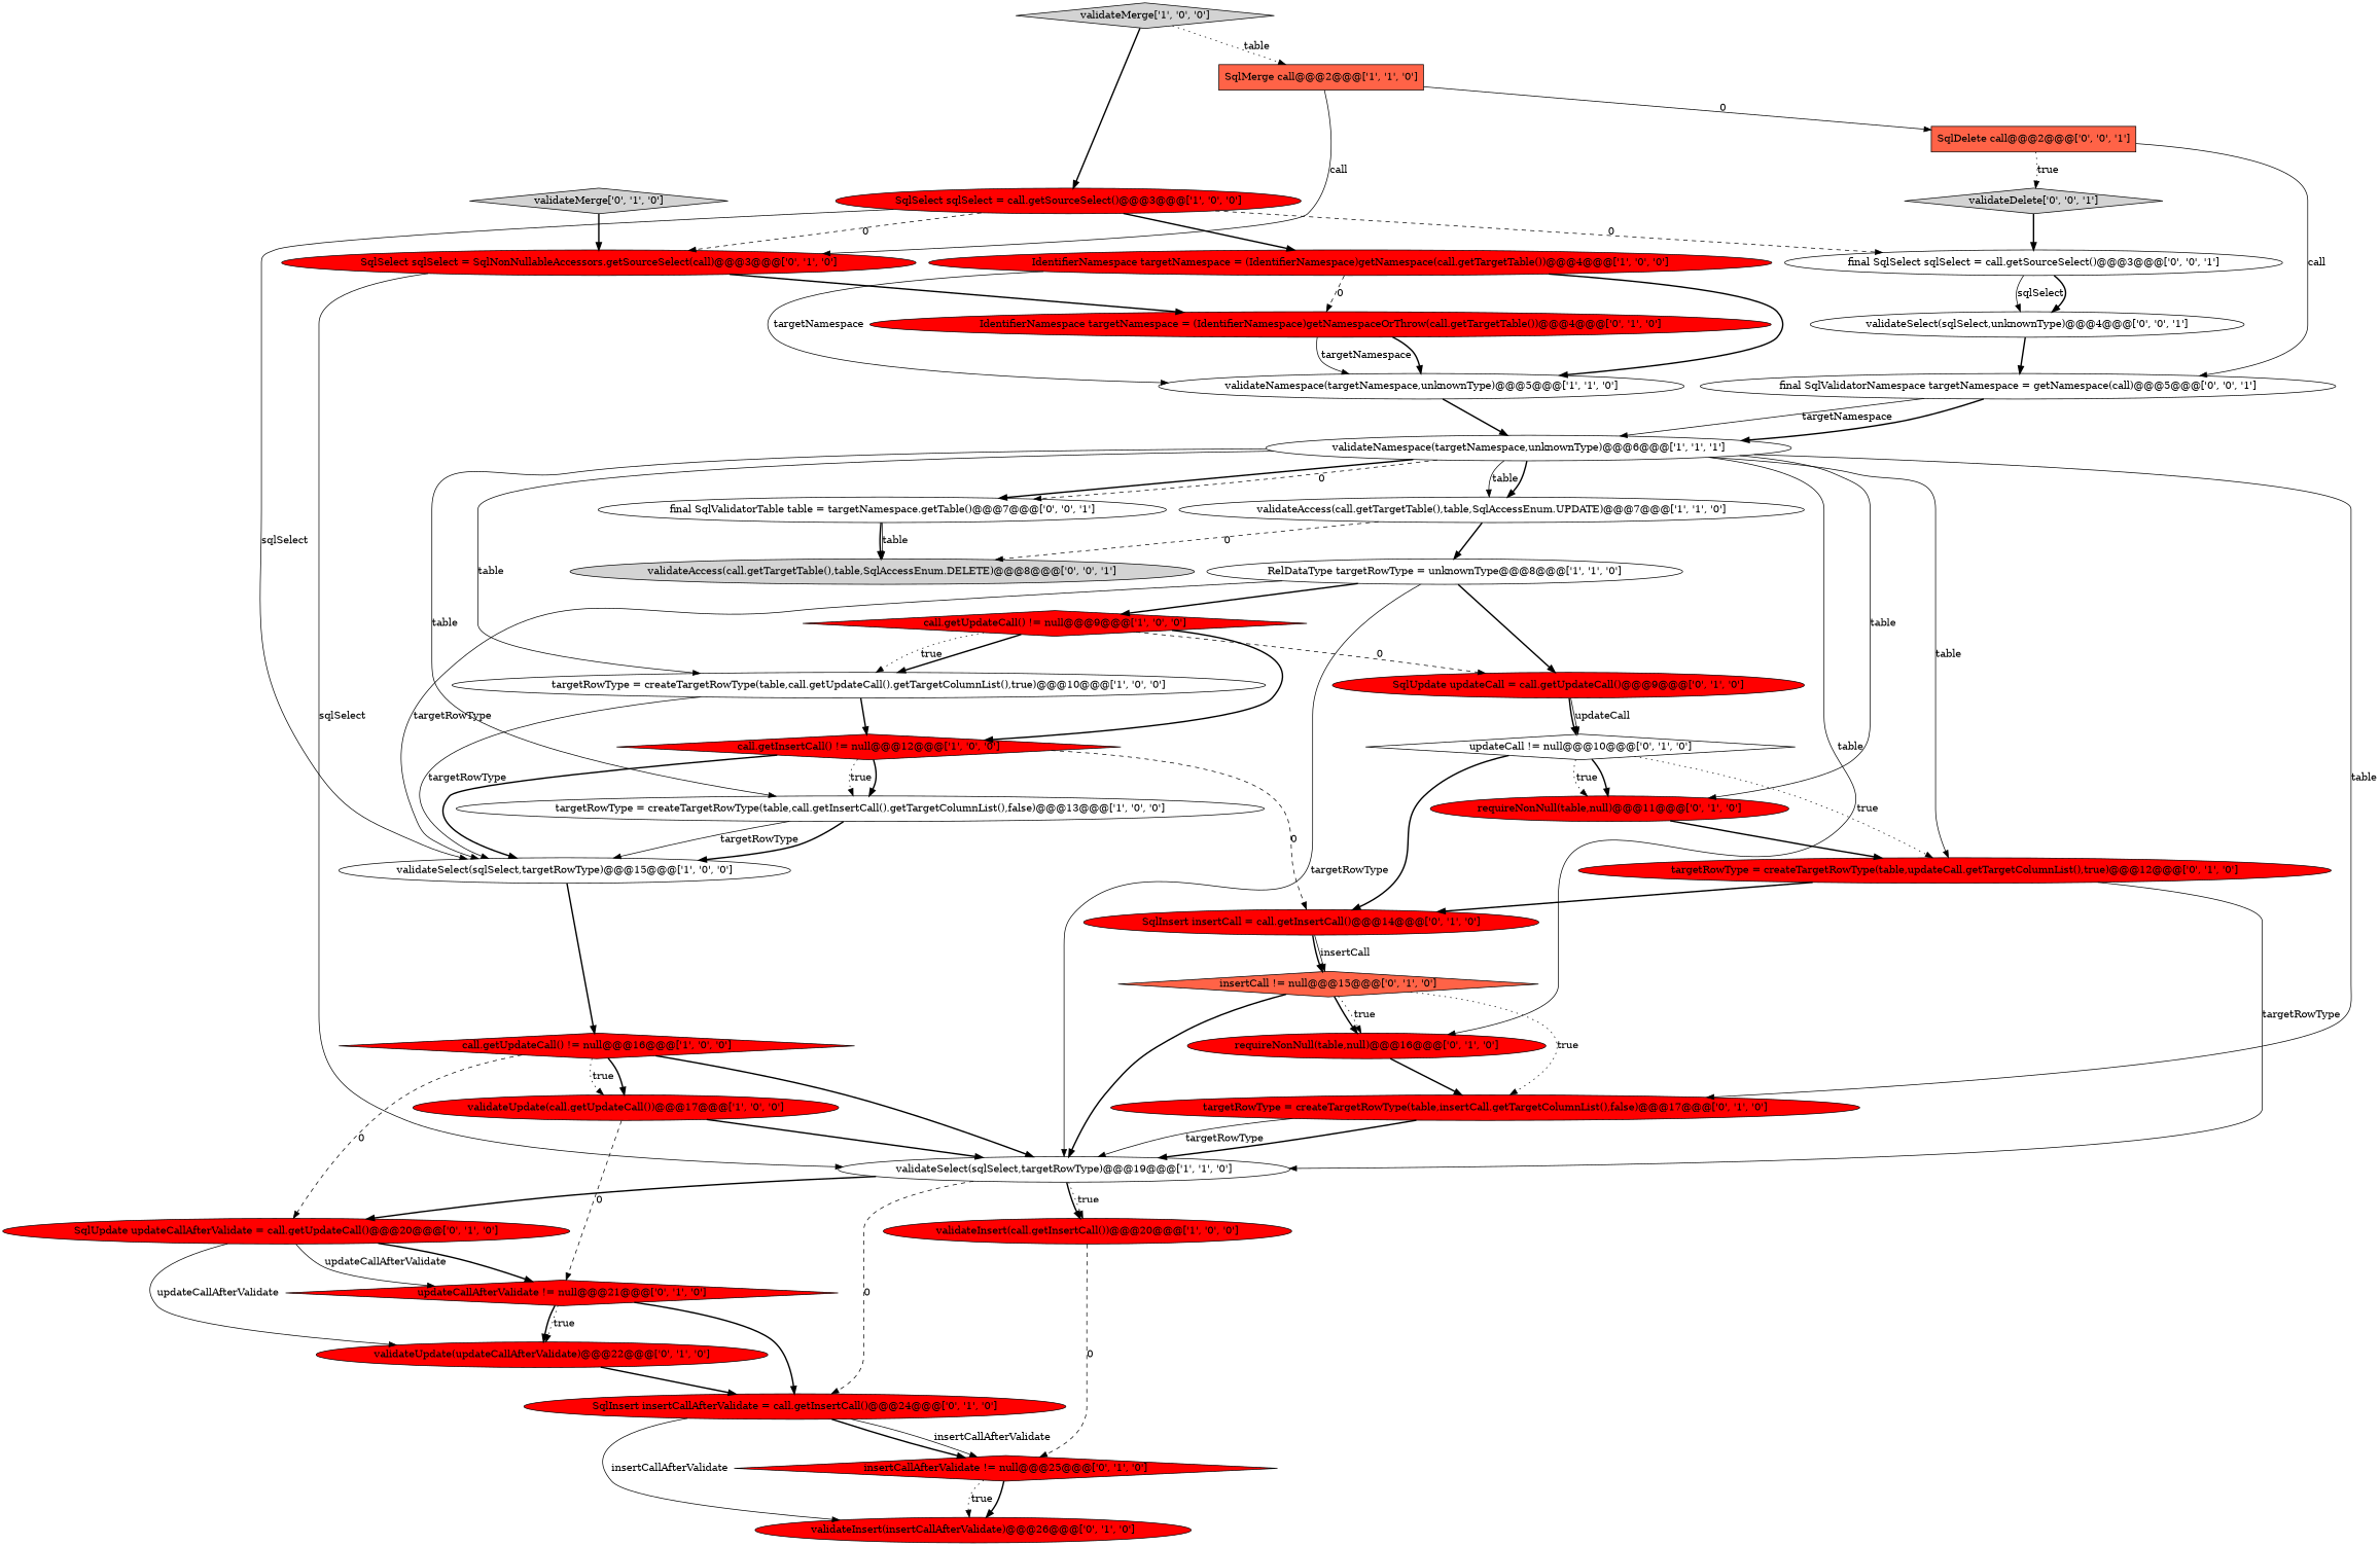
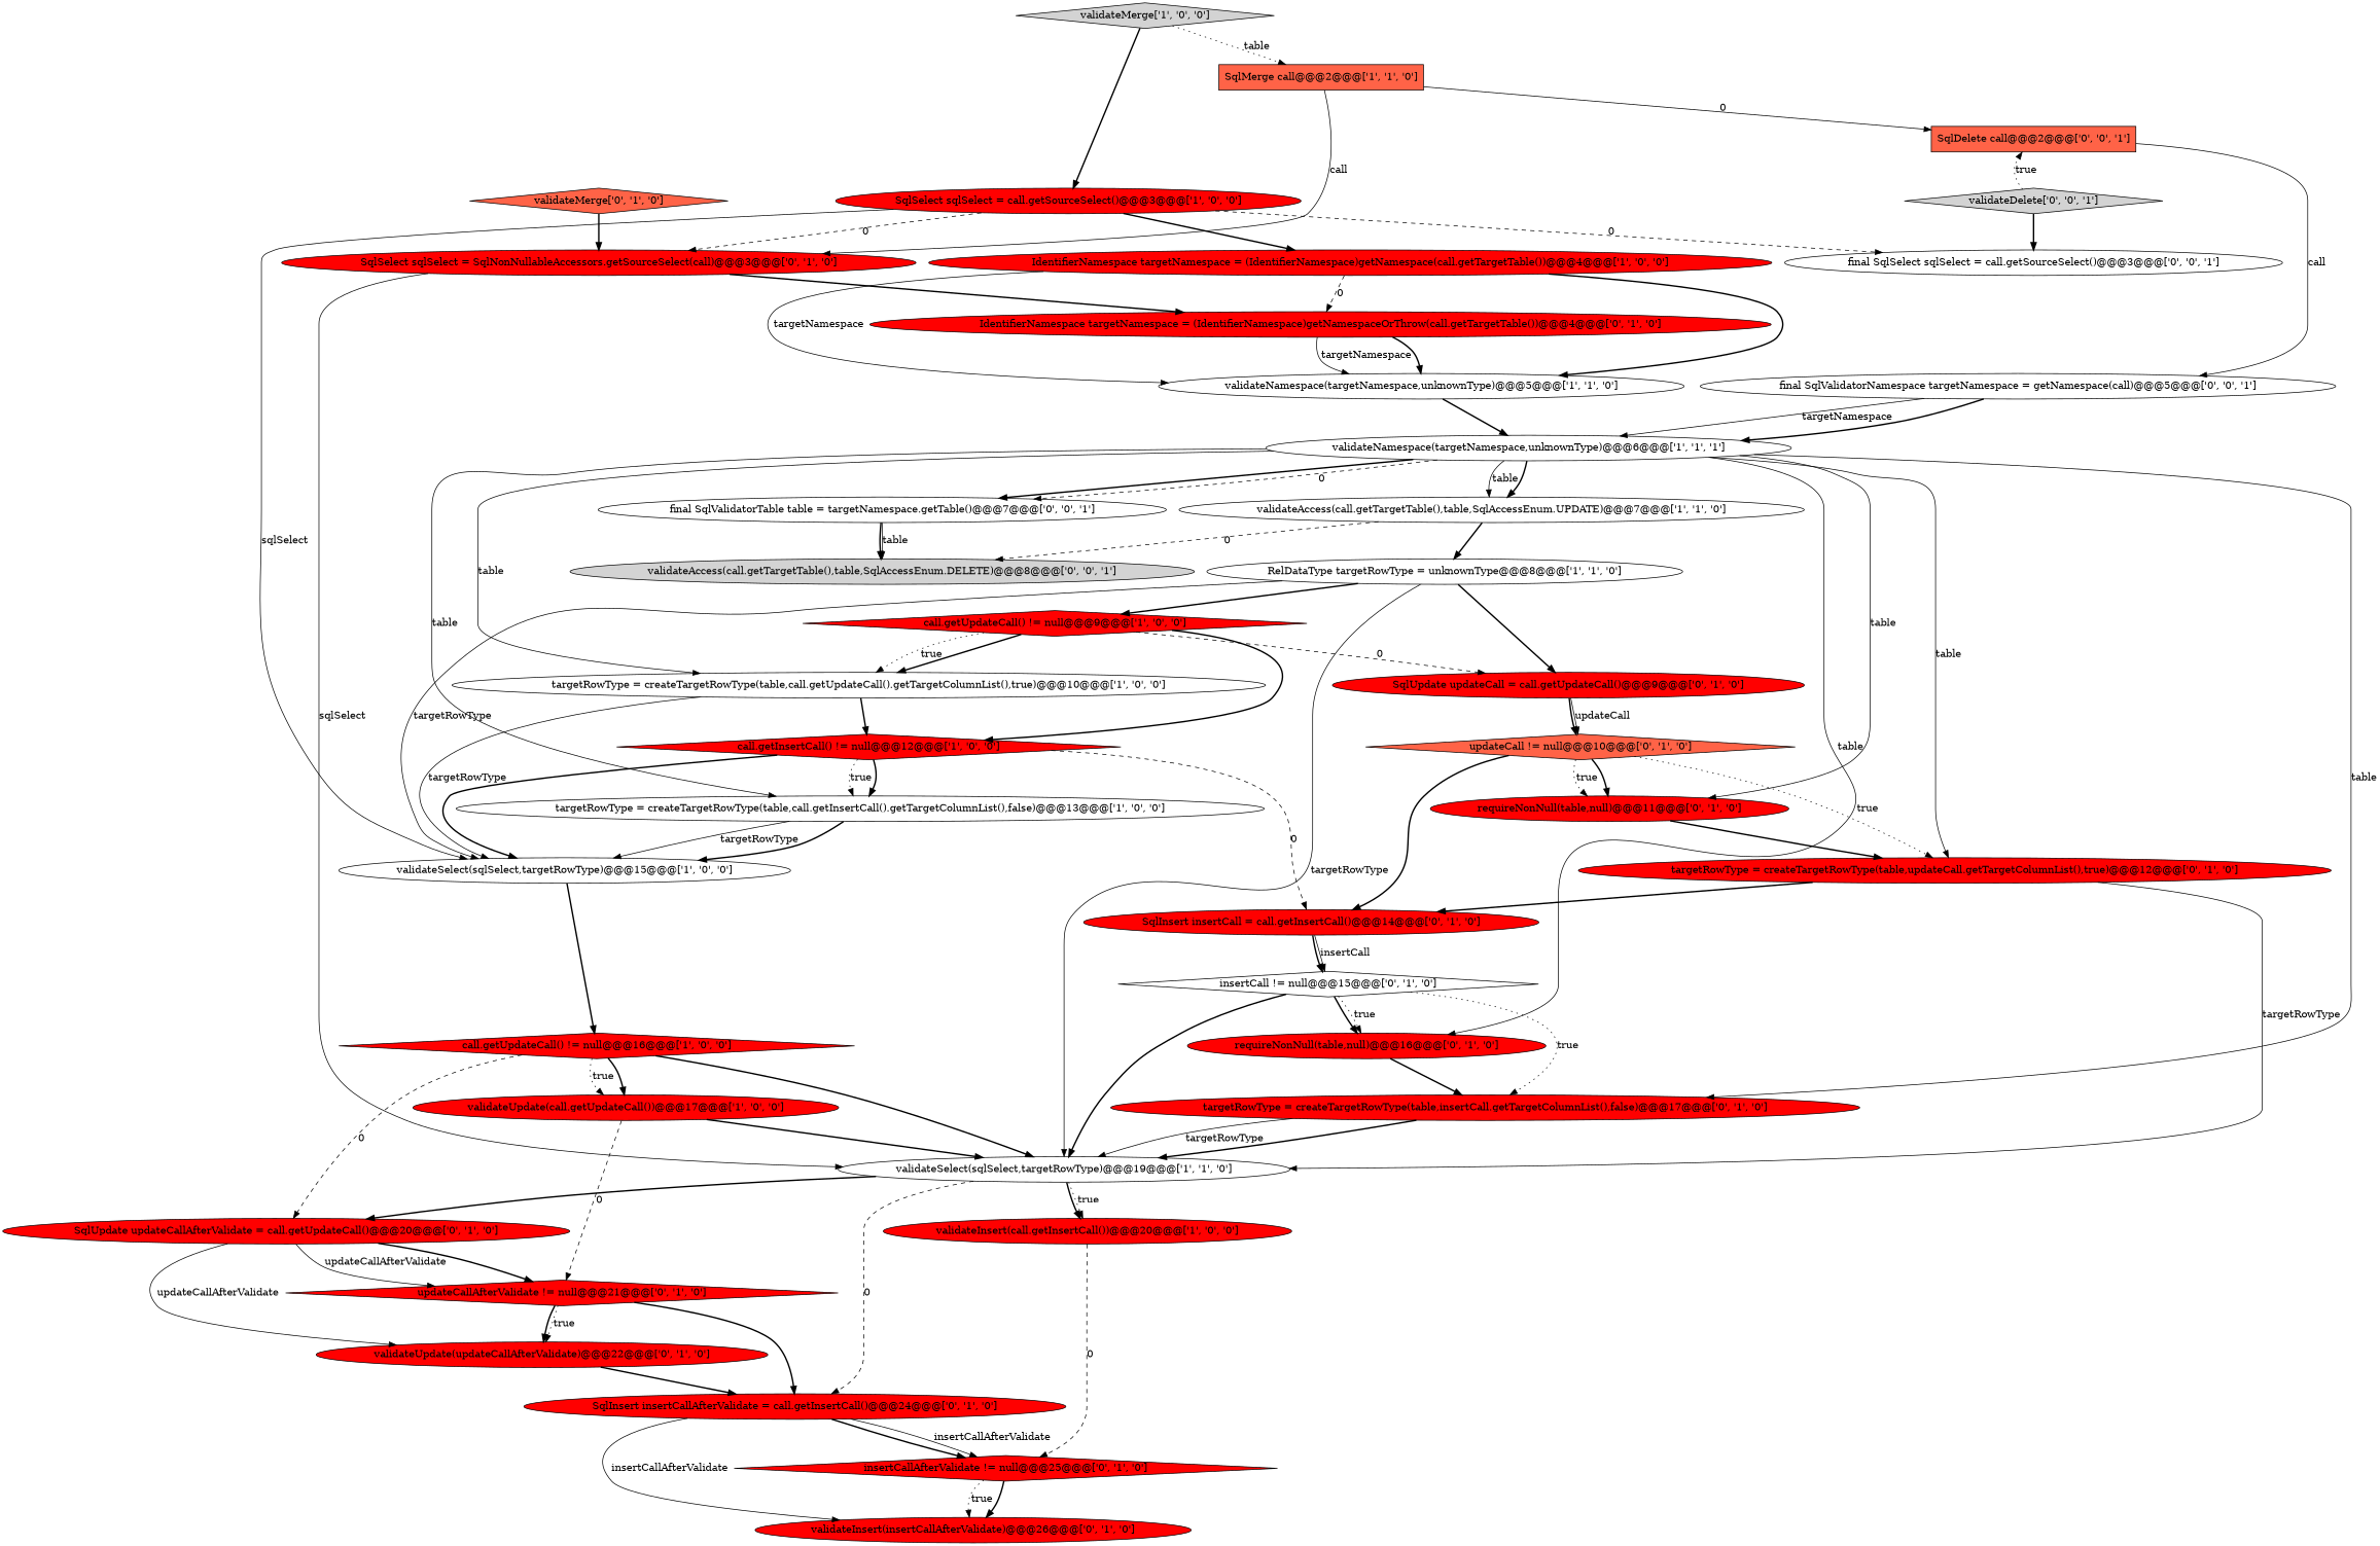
  digraph {
    node [fillcolor=red shape=ellipse style=filled]
    edge [style=bold]
    n1 [label="validateUpdate(updateCallAfterValidate)@@@22@@@['0', '1', '0']"]
    n2 [label="SqlInsert insertCallAfterValidate = call.getInsertCall()@@@24@@@['0', '1', '0']"]
    n3 [label="validateInsert(insertCallAfterValidate)@@@26@@@['0', '1', '0']"]
    n4 [label="insertCallAfterValidate != null@@@25@@@['0', '1', '0']" shape=diamond]
    n5 [fillcolor=white label="validateAccess(call.getTargetTable(),table,SqlAccessEnum.UPDATE)@@@7@@@['1', '1', '0']"]
    n6 [fillcolor=white label="RelDataType targetRowType = unknownType@@@8@@@['1', '1', '0']"]
    n7 [fillcolor=lightgray label="validateAccess(call.getTargetTable(),table,SqlAccessEnum.DELETE)@@@8@@@['0', '0', '1']"]
    n8 [fillcolor=white label="validateSelect(sqlSelect,targetRowType)@@@19@@@['1', '1', '0']"]
    n9 [label="SqlUpdate updateCall = call.getUpdateCall()@@@9@@@['0', '1', '0']"]
    n10 [fillcolor=white label="validateSelect(sqlSelect,targetRowType)@@@15@@@['1', '0', '0']"]
    n11 [label="call.getUpdateCall() != null@@@9@@@['1', '0', '0']" shape=diamond]
    n12 [label="requireNonNull(table,null)@@@11@@@['0', '1', '0']"]
    n13 [label="targetRowType = createTargetRowType(table,updateCall.getTargetColumnList(),true)@@@12@@@['0', '1', '0']"]
    n14 [label="SqlInsert insertCall = call.getInsertCall()@@@14@@@['0', '1', '0']"]
    n15 [label="SqlSelect sqlSelect = SqlNonNullableAccessors.getSourceSelect(call)@@@3@@@['0', '1', '0']"]
    n16 [label="IdentifierNamespace targetNamespace = (IdentifierNamespace)getNamespaceOrThrow(call.getTargetTable())@@@4@@@['0', '1', '0']"]
    n17 [label="SqlUpdate updateCallAfterValidate = call.getUpdateCall()@@@20@@@['0', '1', '0']"]
    n18 [label="validateInsert(call.getInsertCall())@@@20@@@['1', '0', '0']"]
    n19 [fillcolor=white label="validateNamespace(targetNamespace,unknownType)@@@5@@@['1', '1', '0']"]
    n20 [label="call.getUpdateCall() != null@@@16@@@['1', '0', '0']" shape=diamond]
    n21 [label="validateUpdate(call.getUpdateCall())@@@17@@@['1', '0', '0']"]
    n22 [label="updateCallAfterValidate != null@@@21@@@['0', '1', '0']" shape=diamond]
    n23 [fillcolor=white label="final SqlValidatorTable table = targetNamespace.getTable()@@@7@@@['0', '0', '1']"]
    n24 [fillcolor=lightgray label="validateMerge['1', '0', '0']" shape=diamond]
    n25 [fillcolor=tomato label="SqlMerge call@@@2@@@['1', '1', '0']" shape=box]
    n26 [label="SqlSelect sqlSelect = call.getSourceSelect()@@@3@@@['1', '0', '0']"]
    n27 [fillcolor=tomato label="SqlDelete call@@@2@@@['0', '0', '1']" shape=box]
    n28 [fillcolor=white label="final SqlSelect sqlSelect = call.getSourceSelect()@@@3@@@['0', '0', '1']"]
    n29 [label="IdentifierNamespace targetNamespace = (IdentifierNamespace)getNamespace(call.getTargetTable())@@@4@@@['1', '0', '0']"]
-   n30 [fillcolor=lightgray label="validateMerge['0', '1', '0']" shape=diamond]
-   n31 [fillcolor=white label="updateCall != null@@@10@@@['0', '1', '0']" shape=diamond]
-   n32 [fillcolor=tomato label="insertCall != null@@@15@@@['0', '1', '0']" shape=diamond]
+   n30 [fillcolor=tomato label="validateMerge['0', '1', '0']" shape=diamond]
+   n31 [fillcolor=tomato label="updateCall != null@@@10@@@['0', '1', '0']" shape=diamond]
+   n32 [fillcolor=white label="insertCall != null@@@15@@@['0', '1', '0']" shape=diamond]
    n33 [fillcolor=white label="targetRowType = createTargetRowType(table,call.getInsertCall().getTargetColumnList(),false)@@@13@@@['1', '0', '0']"]
    n34 [label="call.getInsertCall() != null@@@12@@@['1', '0', '0']" shape=diamond]
    n35 [fillcolor=white label="validateNamespace(targetNamespace,unknownType)@@@6@@@['1', '1', '1']"]
    n36 [fillcolor=white label="targetRowType = createTargetRowType(table,call.getUpdateCall().getTargetColumnList(),true)@@@10@@@['1', '0', '0']"]
    n37 [label="targetRowType = createTargetRowType(table,insertCall.getTargetColumnList(),false)@@@17@@@['0', '1', '0']"]
    n38 [label="requireNonNull(table,null)@@@16@@@['0', '1', '0']"]
-   n39 [fillcolor=white label="validateSelect(sqlSelect,unknownType)@@@4@@@['0', '0', '1']"]
    n40 [fillcolor=white label="final SqlValidatorNamespace targetNamespace = getNamespace(call)@@@5@@@['0', '0', '1']"]
    n41 [fillcolor=lightgray label="validateDelete['0', '0', '1']" shape=diamond]
    n1 -> n2
    n2 -> n3 [label=insertCallAfterValidate style=solid]
    n2 -> n4
    n2 -> n4 [label=insertCallAfterValidate style=solid]
    n4 -> n3
    n4 -> n3 [label=true style=dotted]
    n5 -> n6
    n5 -> n7 [label=0 style=dashed]
    n6 -> n8 [label=targetRowType style=solid]
    n6 -> n9
    n6 -> n10 [label=targetRowType style=solid]
    n6 -> n11
    n8 -> n2 [label=0 style=dashed]
    n8 -> n17
    n8 -> n18
    n8 -> n18 [label=true style=dotted]
    n9 -> n31 [label=updateCall style=solid]
    n9 -> n31
    n10 -> n20
    n11 -> n9 [label=0 style=dashed]
    n11 -> n34
    n11 -> n36
    n11 -> n36 [label=true style=dotted]
    n12 -> n13
    n13 -> n8 [label=targetRowType style=solid]
    n13 -> n14
    n14 -> n32 [label=insertCall style=solid]
    n14 -> n32
    n15 -> n8 [label=sqlSelect style=solid]
    n15 -> n16
    n16 -> n19 [label=targetNamespace style=solid]
    n16 -> n19
    n17 -> n1 [label=updateCallAfterValidate style=solid]
    n17 -> n22
    n17 -> n22 [label=updateCallAfterValidate style=solid]
    n18 -> n4 [label=0 style=dashed]
    n19 -> n35
    n20 -> n8
    n20 -> n17 [label=0 style=dashed]
    n20 -> n21
    n20 -> n21 [label=true style=dotted]
    n21 -> n8
    n21 -> n22 [label=0 style=dashed]
    n22 -> n1
    n22 -> n1 [label=true style=dotted]
    n22 -> n2
    n23 -> n7 [label=table style=solid]
    n23 -> n7
    n24 -> n25 [label=table style=dotted]
    n24 -> n26
    n25 -> n15 [label=call style=solid]
    n25 -> n27 [label=0 style=solid]
    n26 -> n10 [label=sqlSelect style=solid]
    n26 -> n15 [label=0 style=dashed]
    n26 -> n28 [label=0 style=dashed]
    n26 -> n29
    n27 -> n40 [label=call style=solid]
-   n28 -> n39 [label=sqlSelect style=solid]
-   n28 -> n39
    n29 -> n16 [label=0 style=dashed]
    n29 -> n19 [label=targetNamespace style=solid]
    n29 -> n19
    n30 -> n15
    n31 -> n12
    n31 -> n12 [label=true style=dotted]
    n31 -> n13 [label=true style=dotted]
    n31 -> n14
    n32 -> n8
    n32 -> n37 [label=true style=dotted]
    n32 -> n38
    n32 -> n38 [label=true style=dotted]
    n33 -> n10 [label=targetRowType style=solid]
    n33 -> n10
    n34 -> n10
    n34 -> n14 [label=0 style=dashed]
    n34 -> n33
    n34 -> n33 [label=true style=dotted]
    n35 -> n5 [label=table style=solid]
    n35 -> n5
    n35 -> n12 [label=table style=solid]
    n35 -> n13 [label=table style=solid]
    n35 -> n23
    n35 -> n23 [label=0 style=dashed]
    n35 -> n33 [label=table style=solid]
    n35 -> n36 [label=table style=solid]
    n35 -> n37 [label=table style=solid]
    n35 -> n38 [label=table style=solid]
    n36 -> n10 [label=targetRowType style=solid]
    n36 -> n34
    n37 -> n8
    n37 -> n8 [label=targetRowType style=solid]
    n38 -> n37
-   n39 -> n40
    n40 -> n35 [label=targetNamespace style=solid]
    n40 -> n35
-   n27 -> n41 [label=true style=dotted]
+   n41 -> n27 [label=true style=dotted]
    n41 -> n28
  }
